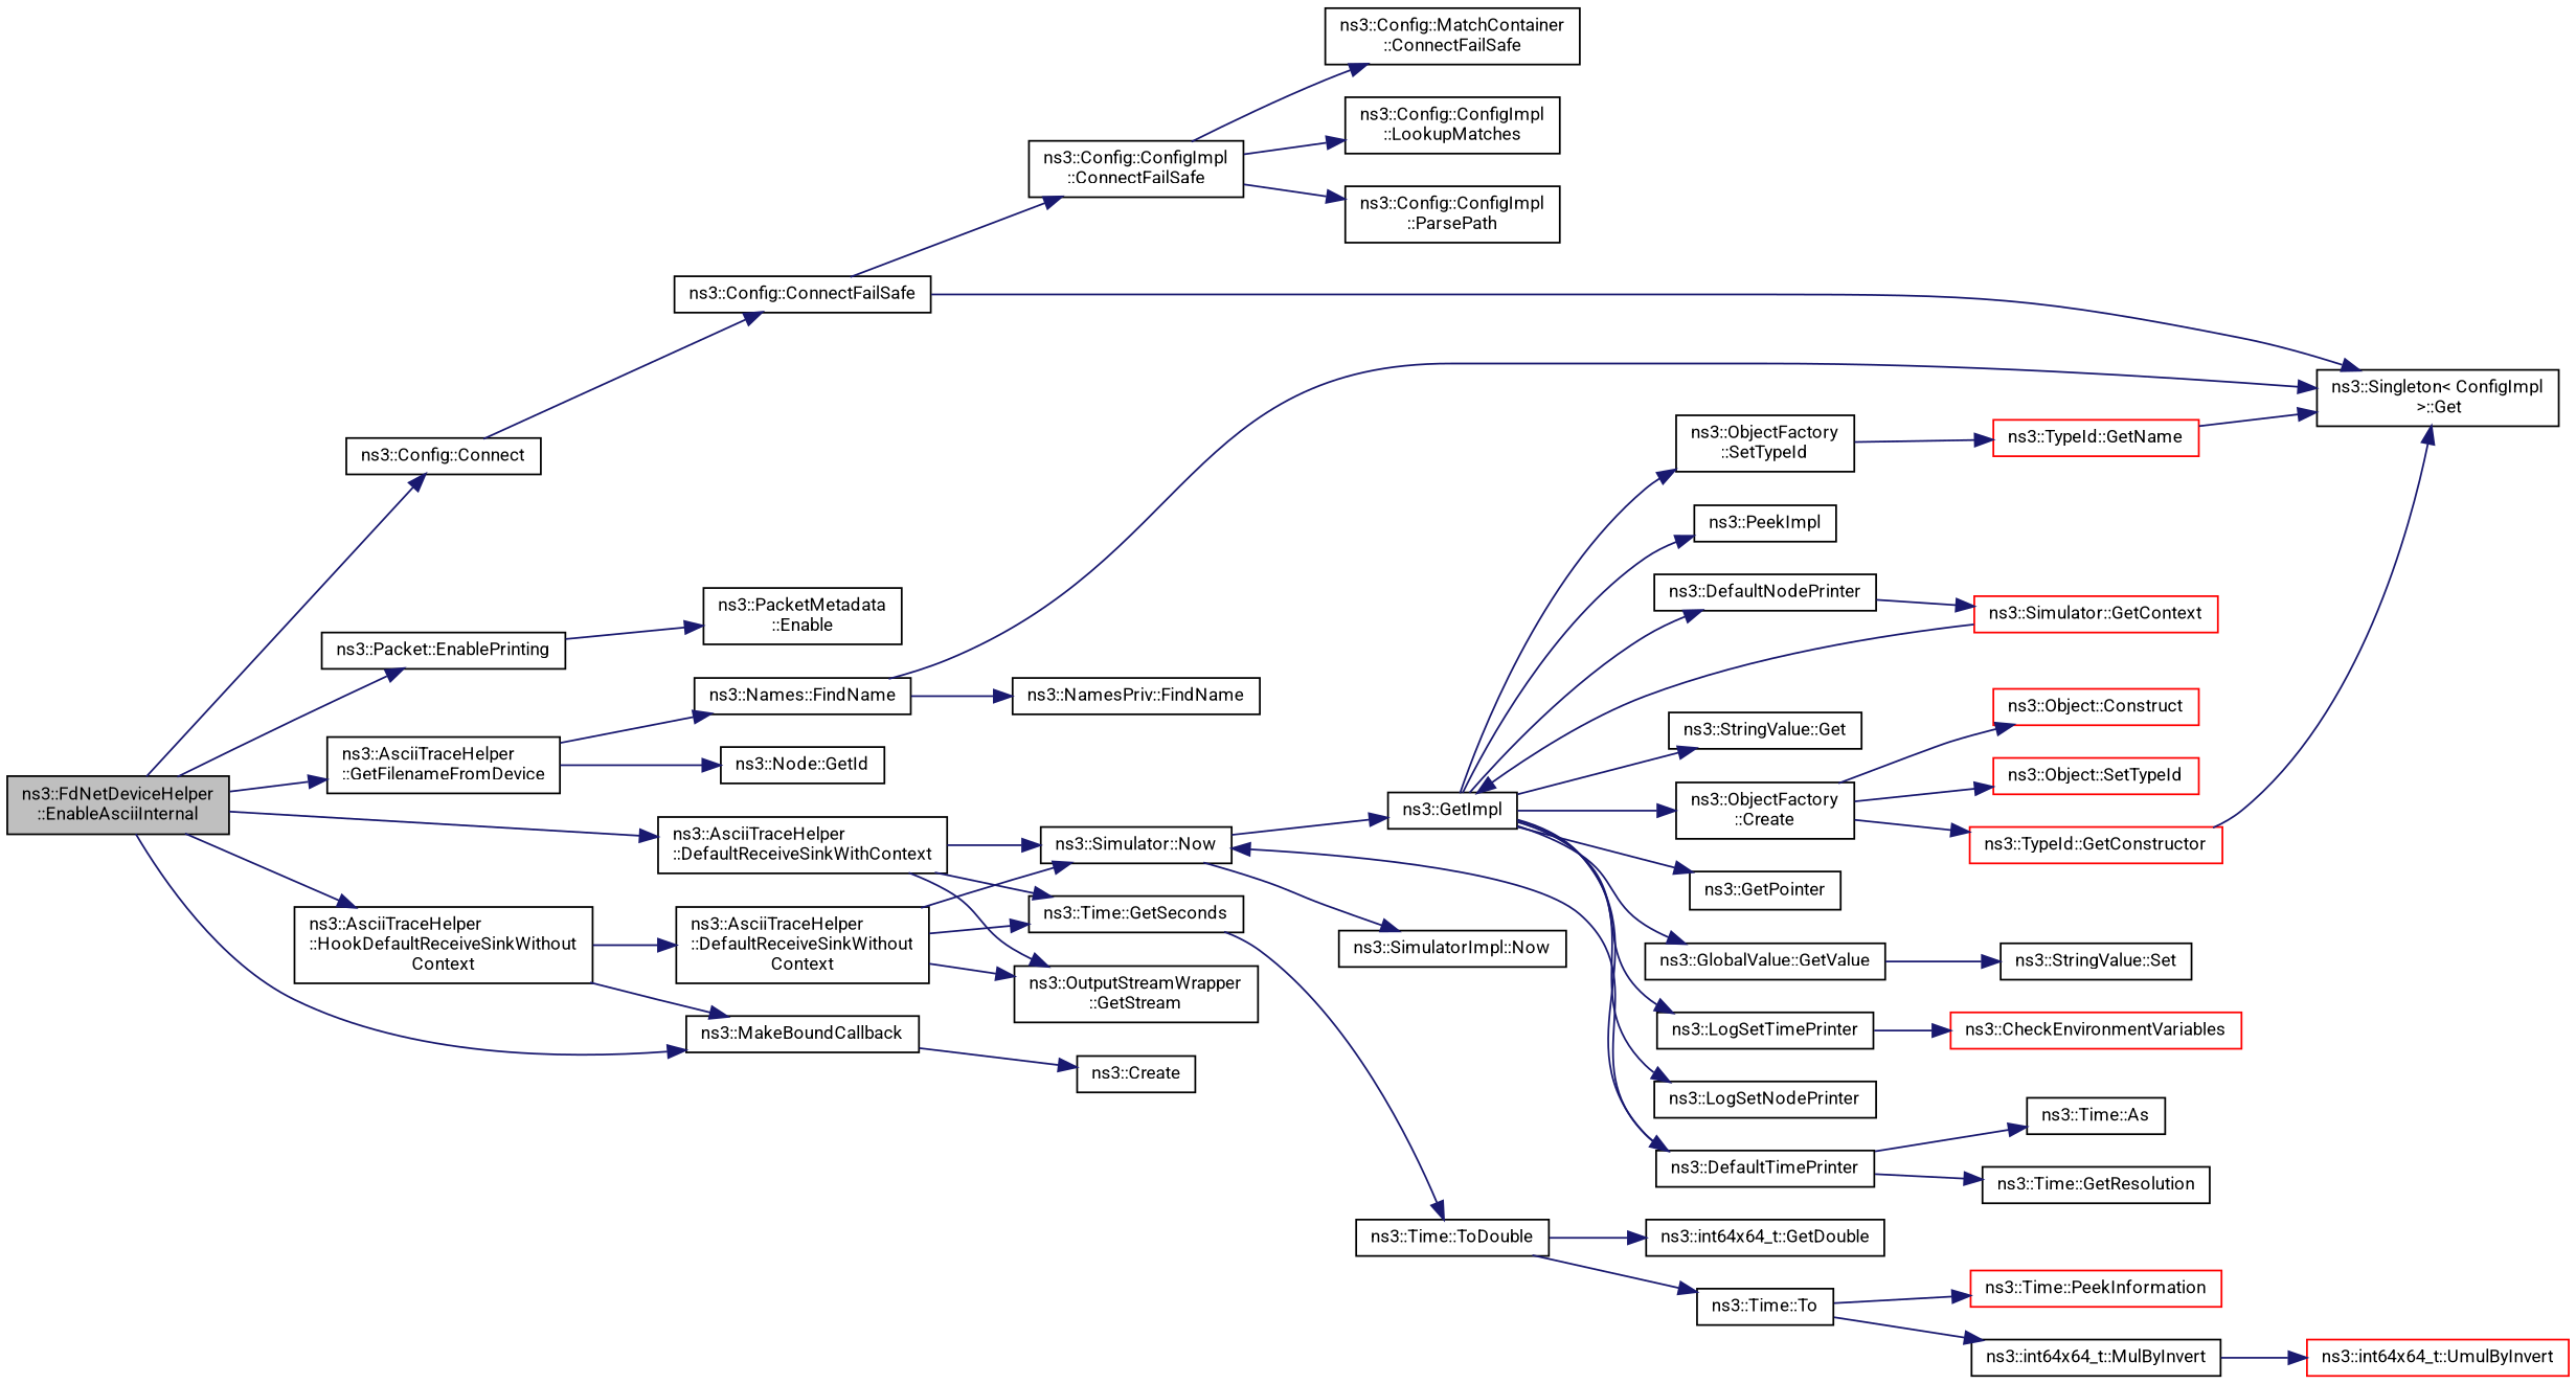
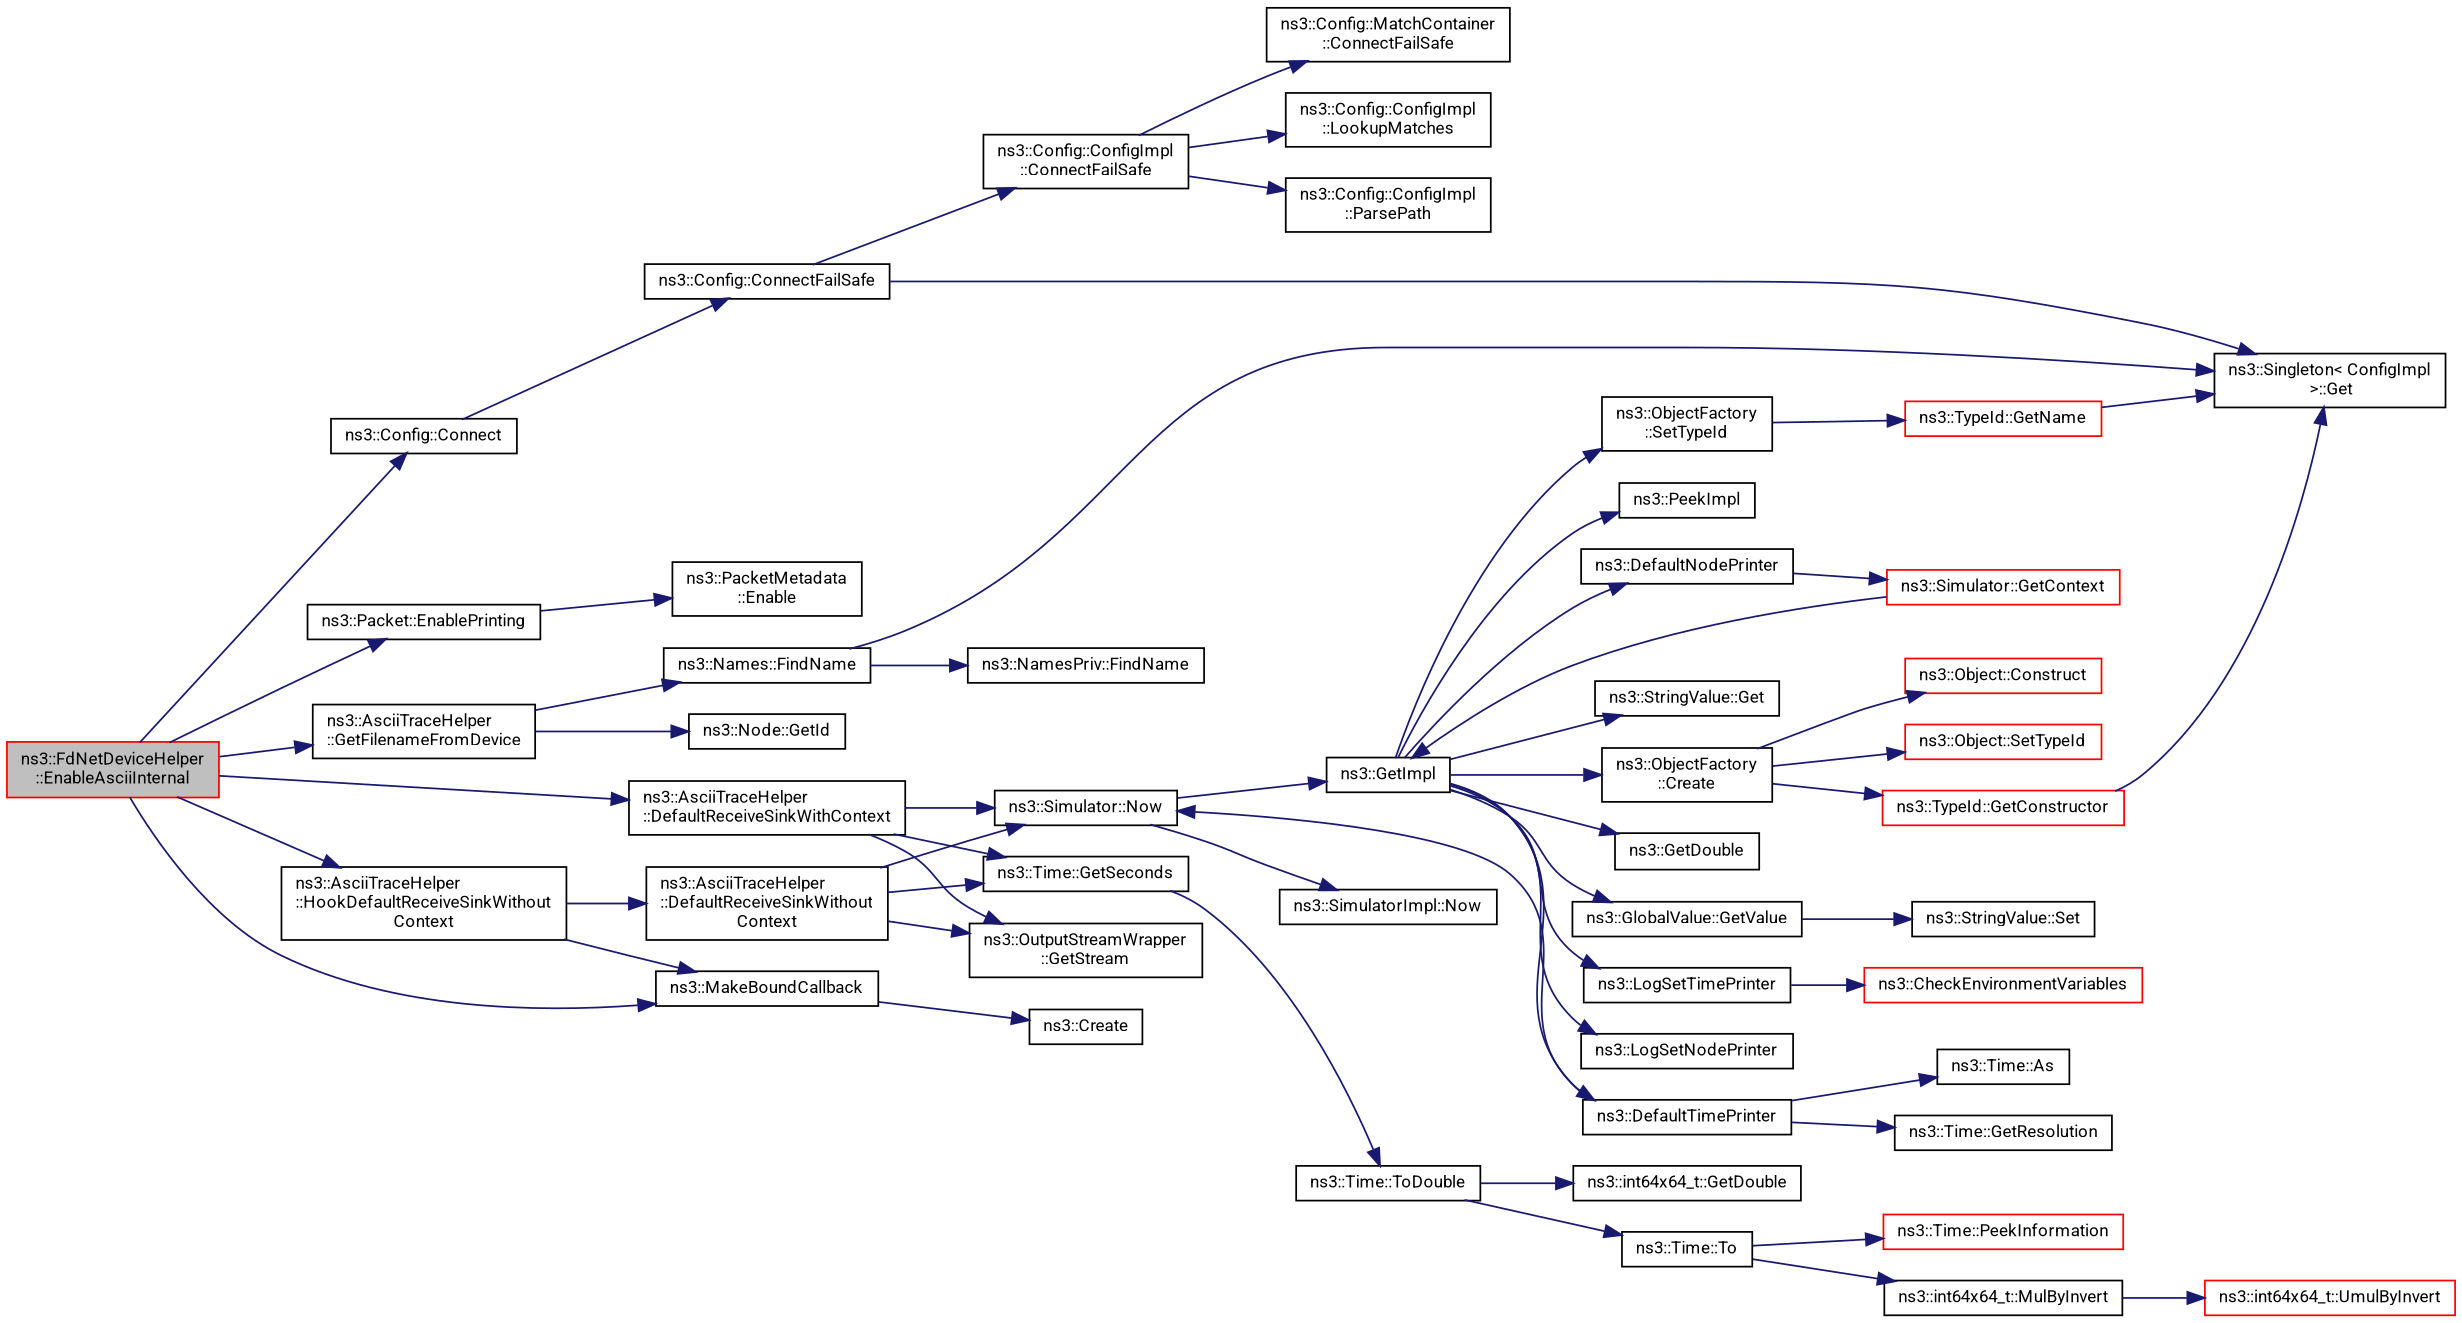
  digraph {
    fontname=Roboto
    rankdir=LR
    node [color=black fillcolor=white fontname=Roboto fontsize=10 shape=record style=filled]
    edge [color=midnightblue fontname=Roboto fontsize=10 labelfontname=Helvetica labelfontsize=10 style=solid]
-   n1 [fillcolor=grey75 fontcolor=black height=0.2 label="ns3::FdNetDeviceHelper\l::EnableAsciiInternal" width=0.4]
+   n1 [color=red fillcolor=grey75 fontcolor=black height=0.2 label="ns3::FdNetDeviceHelper\l::EnableAsciiInternal" width=0.4]
    n2 [height=0.2 label="ns3::Config::Connect" width=0.4]
    n3 [height=0.2 label="ns3::AsciiTraceHelper\l::DefaultReceiveSinkWithContext" width=0.4]
    n4 [height=0.2 label="ns3::Packet::EnablePrinting" width=0.4]
    n5 [height=0.2 label="ns3::AsciiTraceHelper\l::GetFilenameFromDevice" width=0.4]
    n6 [height=0.2 label="ns3::AsciiTraceHelper\l::HookDefaultReceiveSinkWithout\lContext" width=0.4]
    n7 [height=0.2 label="ns3::MakeBoundCallback" width=0.4]
    n8 [height=0.2 label="ns3::Config::ConnectFailSafe" width=0.4]
    n9 [height=0.2 label="ns3::Time::GetSeconds" width=0.4]
    n10 [height=0.2 label="ns3::OutputStreamWrapper\l::GetStream" width=0.4]
    n11 [height=0.2 label="ns3::Simulator::Now" width=0.4]
    n12 [height=0.2 label="ns3::PacketMetadata\l::Enable" width=0.4]
    n13 [height=0.2 label="ns3::Names::FindName" width=0.4]
    n14 [height=0.2 label="ns3::Node::GetId" width=0.4]
    n15 [height=0.2 label="ns3::AsciiTraceHelper\l::DefaultReceiveSinkWithout\lContext" width=0.4]
    n16 [height=0.2 label="ns3::Create" width=0.4]
    n17 [height=0.2 label="ns3::Config::ConfigImpl\l::ConnectFailSafe" width=0.4]
    n18 [height=0.2 label="ns3::Singleton\< ConfigImpl\l \>::Get" width=0.4]
    n19 [height=0.2 label="ns3::Config::MatchContainer\l::ConnectFailSafe" width=0.4]
    n20 [height=0.2 label="ns3::Config::ConfigImpl\l::LookupMatches" width=0.4]
    n21 [height=0.2 label="ns3::Config::ConfigImpl\l::ParsePath" width=0.4]
    n22 [height=0.2 label="ns3::Time::ToDouble" width=0.4]
    n23 [height=0.2 label="ns3::GetImpl" width=0.4]
    n24 [height=0.2 label="ns3::SimulatorImpl::Now" width=0.4]
    n25 [height=0.2 label="ns3::int64x64_t::GetDouble" width=0.4]
    n26 [height=0.2 label="ns3::Time::To" width=0.4]
    n27 [height=0.2 label="ns3::int64x64_t::MulByInvert" width=0.4]
    n28 [color=red height=0.2 label="ns3::Time::PeekInformation" width=0.4]
    n29 [color=red height=0.2 label="ns3::int64x64_t::UmulByInvert" width=0.4]
    n30 [height=0.2 label="ns3::ObjectFactory\l::Create" width=0.4]
    n31 [height=0.2 label="ns3::DefaultNodePrinter" width=0.4]
    n32 [height=0.2 label="ns3::DefaultTimePrinter" width=0.4]
    n33 [height=0.2 label="ns3::StringValue::Get" width=0.4]
-   n34 [height=0.2 label="ns3::GetPointer" width=0.4]
+   n34 [height=0.2 label="ns3::GetDouble" width=0.4]
    n35 [height=0.2 label="ns3::GlobalValue::GetValue" width=0.4]
    n36 [height=0.2 label="ns3::LogSetNodePrinter" width=0.4]
    n37 [height=0.2 label="ns3::LogSetTimePrinter" width=0.4]
    n38 [height=0.2 label="ns3::PeekImpl" width=0.4]
    n39 [height=0.2 label="ns3::ObjectFactory\l::SetTypeId" width=0.4]
    n40 [color=red height=0.2 label="ns3::Object::Construct" width=0.4]
    n41 [color=red height=0.2 label="ns3::TypeId::GetConstructor" width=0.4]
    n42 [color=red height=0.2 label="ns3::Object::SetTypeId" width=0.4]
    n43 [color=red height=0.2 label="ns3::Simulator::GetContext" width=0.4]
    n44 [height=0.2 label="ns3::Time::As" width=0.4]
    n45 [height=0.2 label="ns3::Time::GetResolution" width=0.4]
    n46 [height=0.2 label="ns3::StringValue::Set" width=0.4]
    n47 [color=red height=0.2 label="ns3::CheckEnvironmentVariables" width=0.4]
    n48 [color=red height=0.2 label="ns3::TypeId::GetName" width=0.4]
    n49 [height=0.2 label="ns3::NamesPriv::FindName" width=0.4]
    n1 -> n2
    n1 -> n3
    n1 -> n4
    n1 -> n5
    n1 -> n6
    n1 -> n7
    n2 -> n8
    n3 -> n9
    n3 -> n10
    n3 -> n11
    n4 -> n12
    n5 -> n13
    n5 -> n14
    n6 -> n7
    n6 -> n15
    n7 -> n16
    n8 -> n17
    n8 -> n18
    n9 -> n22
    n11 -> n23
    n11 -> n24
    n13 -> n18
    n13 -> n49
    n15 -> n9
    n15 -> n10
    n15 -> n11
    n17 -> n19
    n17 -> n20
    n17 -> n21
    n22 -> n25
    n22 -> n26
    n23 -> n30
    n23 -> n31
    n23 -> n32
    n23 -> n33
    n23 -> n34
    n23 -> n35
    n23 -> n36
    n23 -> n37
    n23 -> n38
    n23 -> n39
    n26 -> n27
    n26 -> n28
    n27 -> n29
    n30 -> n40
    n30 -> n41
    n30 -> n42
    n31 -> n43
    n32 -> n11
    n32 -> n44
    n32 -> n45
    n35 -> n46
    n37 -> n47
    n39 -> n48
    n41 -> n18
    n43 -> n23
    n48 -> n18
  }
